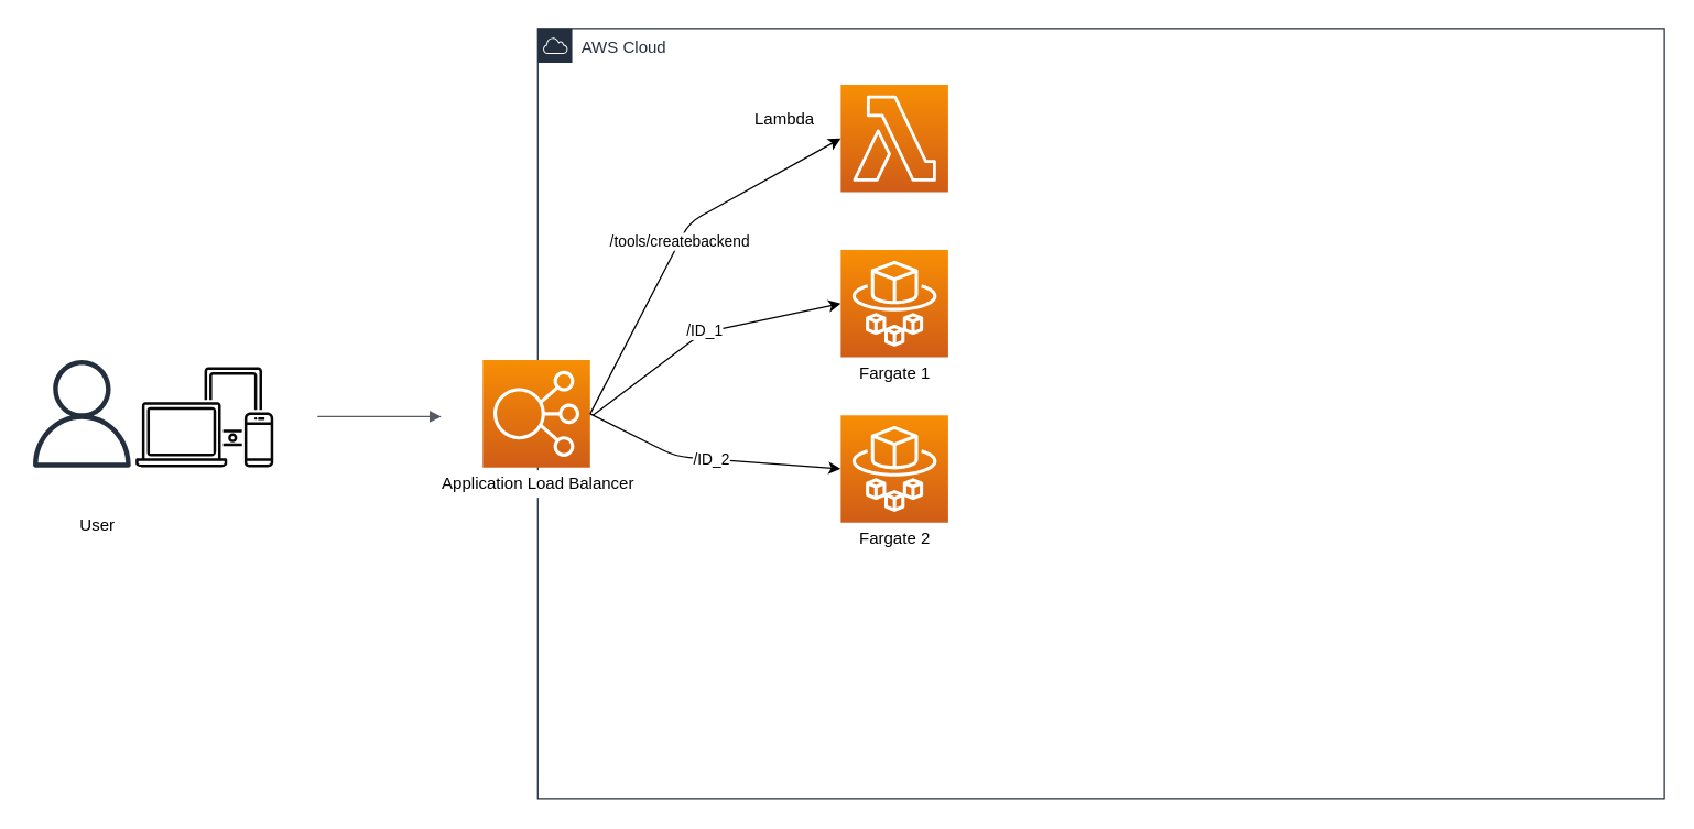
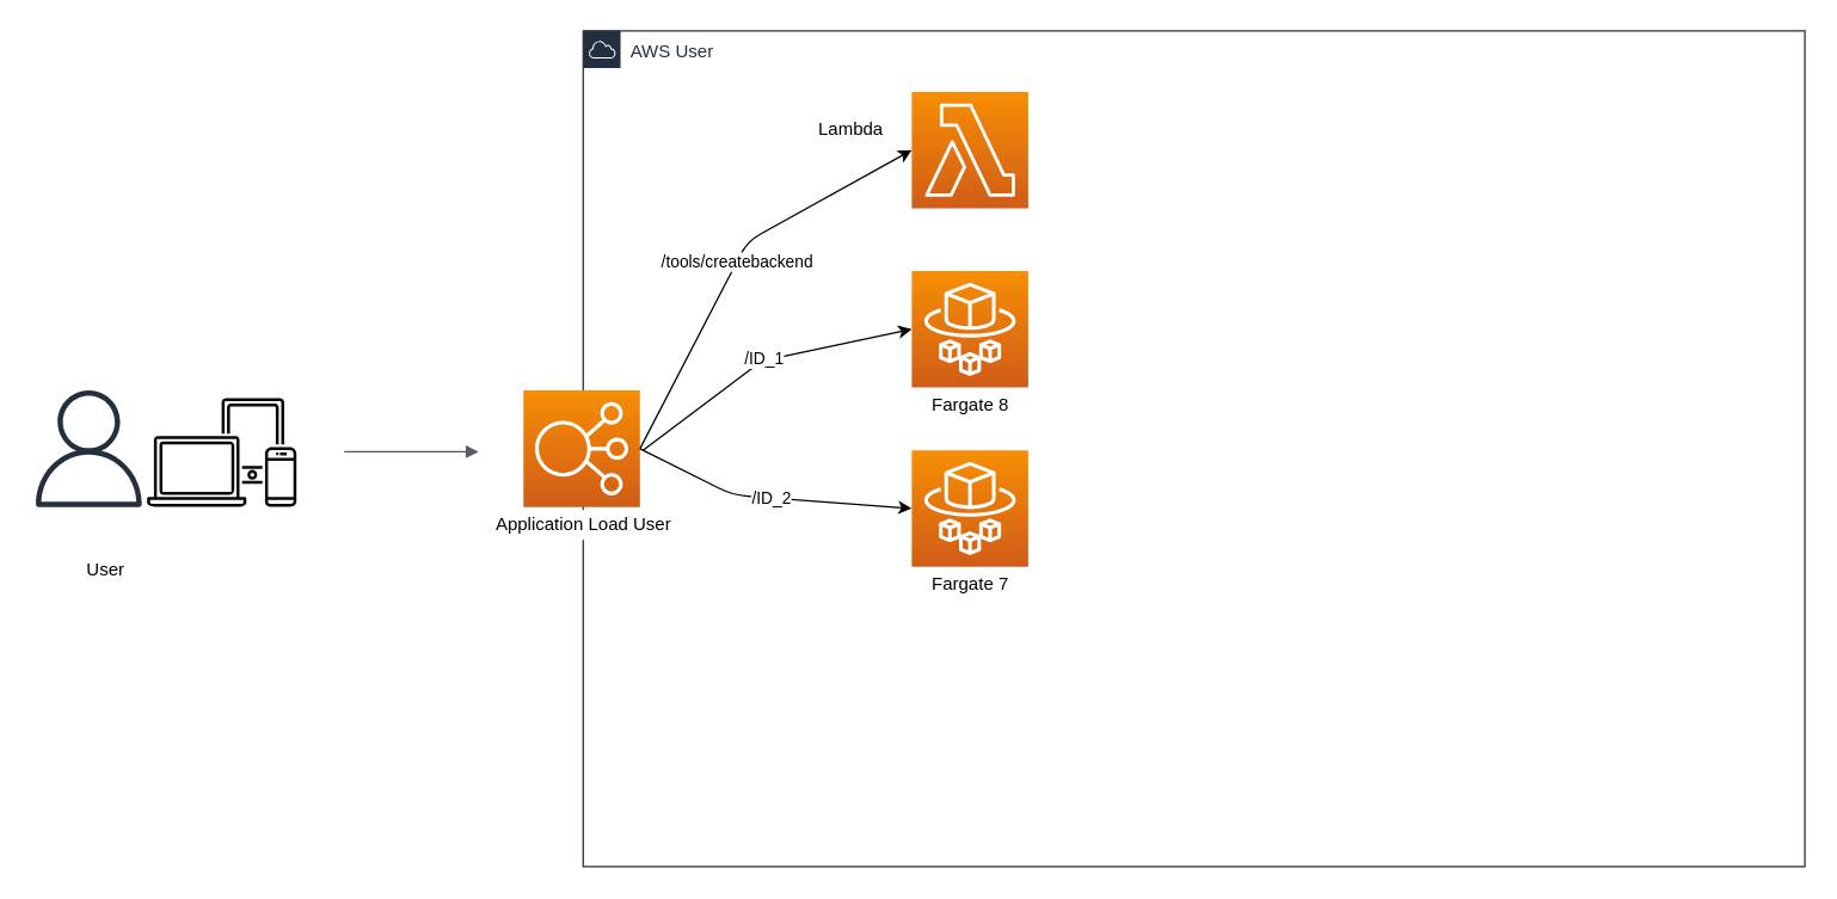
  <mxCell id="0" />
  <mxCell id="1" parent="0" />
  <mxCell id="2" value="" style="sketch=0;outlineConnect=0;fontColor=#232F3E;gradientColor=none;fillColor=#232F3D;strokeColor=none;dashed=0;verticalLabelPosition=bottom;verticalAlign=top;align=center;html=1;fontSize=12;fontStyle=0;aspect=fixed;pointerEvents=1;shape=mxgraph.aws4.user;" vertex="1" parent="1"><mxGeometry x="20" y="261" width="78" height="78" as="geometry" /></mxCell>
  <mxCell id="3" value="" style="sketch=0;outlineConnect=0;gradientColor=none;fontColor=#545B64;strokeColor=none;fillColor=#070708;dashed=0;verticalLabelPosition=bottom;verticalAlign=top;align=center;html=1;fontSize=12;fontStyle=0;aspect=fixed;shape=mxgraph.aws4.illustration_devices;pointerEvents=1" vertex="1" parent="1"><mxGeometry x="98" y="266" width="100" height="73" as="geometry" /></mxCell>
- <mxCell id="4" value="AWS Cloud" style="points=[[0,0],[0.25,0],[0.5,0],[0.75,0],[1,0],[1,0.25],[1,0.5],[1,0.75],[1,1],[0.75,1],[0.5,1],[0.25,1],[0,1],[0,0.75],[0,0.5],[0,0.25]];outlineConnect=0;gradientColor=none;html=1;whiteSpace=wrap;fontSize=12;fontStyle=0;container=1;pointerEvents=0;collapsible=0;recursiveResize=0;shape=mxgraph.aws4.group;grIcon=mxgraph.aws4.group_aws_cloud;strokeColor=#232F3E;fillColor=none;verticalAlign=top;align=left;spacingLeft=30;fontColor=#232F3E;dashed=0;" vertex="1" parent="1"><mxGeometry x="390" y="20" width="818" height="560" as="geometry" /></mxCell>
+ <mxCell id="4" value="AWS User" style="points=[[0,0],[0.25,0],[0.5,0],[0.75,0],[1,0],[1,0.25],[1,0.5],[1,0.75],[1,1],[0.75,1],[0.5,1],[0.25,1],[0,1],[0,0.75],[0,0.5],[0,0.25]];outlineConnect=0;gradientColor=none;html=1;whiteSpace=wrap;fontSize=12;fontStyle=0;container=1;pointerEvents=0;collapsible=0;recursiveResize=0;shape=mxgraph.aws4.group;grIcon=mxgraph.aws4.group_aws_cloud;strokeColor=#232F3E;fillColor=none;verticalAlign=top;align=left;spacingLeft=30;fontColor=#232F3E;dashed=0;" vertex="1" parent="1"><mxGeometry x="390" y="20" width="818" height="560" as="geometry" /></mxCell>
  <mxCell id="5" value="" style="sketch=0;points=[[0,0,0],[0.25,0,0],[0.5,0,0],[0.75,0,0],[1,0,0],[0,1,0],[0.25,1,0],[0.5,1,0],[0.75,1,0],[1,1,0],[0,0.25,0],[0,0.5,0],[0,0.75,0],[1,0.25,0],[1,0.5,0],[1,0.75,0]];outlineConnect=0;fontColor=#232F3E;gradientColor=#F78E04;gradientDirection=north;fillColor=#D05C17;strokeColor=#ffffff;dashed=0;verticalLabelPosition=bottom;verticalAlign=top;align=center;html=1;fontSize=12;fontStyle=0;aspect=fixed;shape=mxgraph.aws4.resourceIcon;resIcon=mxgraph.aws4.lambda;" vertex="1" parent="4"><mxGeometry x="220" y="41" width="78" height="78" as="geometry" /></mxCell>
- <mxCell id="6" value="Application Load Balancer" style="text;html=1;resizable=0;autosize=1;align=center;verticalAlign=middle;points=[];fillColor=default;strokeColor=none;rounded=0;sketch=0;" vertex="1" parent="4"><mxGeometry x="-80" y="321" width="160" height="20" as="geometry" /></mxCell>
+ <mxCell id="6" value="Application Load User" style="text;html=1;resizable=0;autosize=1;align=center;verticalAlign=middle;points=[];fillColor=default;strokeColor=none;rounded=0;sketch=0;" vertex="1" parent="4"><mxGeometry x="-80" y="321" width="160" height="20" as="geometry" /></mxCell>
  <mxCell id="7" value="" style="endArrow=classic;html=1;rounded=1;sketch=0;curved=0;entryX=0;entryY=0.5;entryDx=0;entryDy=0;entryPerimeter=0;" edge="1" parent="4" target="10"><mxGeometry relative="1" as="geometry"><mxPoint x="40" y="281" as="sourcePoint" /><mxPoint x="160" y="211" as="targetPoint" /><Array as="points"><mxPoint x="120" y="221" /></Array></mxGeometry></mxCell>
  <mxCell id="8" value="&lt;div&gt;/ID_1&lt;/div&gt;" style="edgeLabel;resizable=0;html=1;align=center;verticalAlign=middle;rounded=0;sketch=0;" connectable="0" vertex="1" parent="7"><mxGeometry relative="1" as="geometry"><mxPoint y="-1" as="offset" /></mxGeometry></mxCell>
  <mxCell id="9" value="" style="sketch=0;points=[[0,0,0],[0.25,0,0],[0.5,0,0],[0.75,0,0],[1,0,0],[0,1,0],[0.25,1,0],[0.5,1,0],[0.75,1,0],[1,1,0],[0,0.25,0],[0,0.5,0],[0,0.75,0],[1,0.25,0],[1,0.5,0],[1,0.75,0]];outlineConnect=0;fontColor=#232F3E;gradientColor=#F78E04;gradientDirection=north;fillColor=#D05C17;strokeColor=#ffffff;dashed=0;verticalLabelPosition=bottom;verticalAlign=top;align=center;html=1;fontSize=12;fontStyle=0;aspect=fixed;shape=mxgraph.aws4.resourceIcon;resIcon=mxgraph.aws4.fargate;" vertex="1" parent="4"><mxGeometry x="220" y="281" width="78" height="78" as="geometry" /></mxCell>
  <mxCell id="10" value="" style="sketch=0;points=[[0,0,0],[0.25,0,0],[0.5,0,0],[0.75,0,0],[1,0,0],[0,1,0],[0.25,1,0],[0.5,1,0],[0.75,1,0],[1,1,0],[0,0.25,0],[0,0.5,0],[0,0.75,0],[1,0.25,0],[1,0.5,0],[1,0.75,0]];outlineConnect=0;fontColor=#232F3E;gradientColor=#F78E04;gradientDirection=north;fillColor=#D05C17;strokeColor=#ffffff;dashed=0;verticalLabelPosition=bottom;verticalAlign=top;align=center;html=1;fontSize=12;fontStyle=0;aspect=fixed;shape=mxgraph.aws4.resourceIcon;resIcon=mxgraph.aws4.fargate;" vertex="1" parent="4"><mxGeometry x="220" y="161" width="78" height="78" as="geometry" /></mxCell>
  <mxCell id="11" value="Lambda" style="text;html=1;resizable=0;autosize=1;align=center;verticalAlign=middle;points=[];fillColor=default;strokeColor=none;rounded=0;sketch=0;" vertex="1" parent="4"><mxGeometry x="149" y="56" width="60" height="20" as="geometry" /></mxCell>
- <mxCell id="12" value="Fargate 1" style="text;html=1;resizable=0;autosize=1;align=center;verticalAlign=middle;points=[];fillColor=default;strokeColor=none;rounded=0;sketch=0;" vertex="1" parent="4"><mxGeometry x="224" y="241" width="70" height="20" as="geometry" /></mxCell>
- <mxCell id="13" value="Fargate 2" style="text;html=1;resizable=0;autosize=1;align=center;verticalAlign=middle;points=[];fillColor=default;strokeColor=none;rounded=0;sketch=0;" vertex="1" parent="4"><mxGeometry x="224" y="361" width="70" height="20" as="geometry" /></mxCell>
+ <mxCell id="12" value="Fargate 8" style="text;html=1;resizable=0;autosize=1;align=center;verticalAlign=middle;points=[];fillColor=default;strokeColor=none;rounded=0;sketch=0;" vertex="1" parent="4"><mxGeometry x="224" y="241" width="70" height="20" as="geometry" /></mxCell>
+ <mxCell id="13" value="Fargate 7" style="text;html=1;resizable=0;autosize=1;align=center;verticalAlign=middle;points=[];fillColor=default;strokeColor=none;rounded=0;sketch=0;" vertex="1" parent="4"><mxGeometry x="224" y="361" width="70" height="20" as="geometry" /></mxCell>
  <mxCell id="14" value="" style="shape=image;verticalLabelPosition=bottom;labelBackgroundColor=default;verticalAlign=top;aspect=fixed;imageAspect=0;image=https://upload.wikimedia.org/wikipedia/commons/thumb/3/3c/Flask_logo.svg/1200px-Flask_logo.svg.png;" vertex="1" parent="4"><mxGeometry x="306.5" y="171" width="81.57" height="32" as="geometry" /></mxCell>
  <mxCell id="15" value="" style="shape=image;verticalLabelPosition=bottom;labelBackgroundColor=default;verticalAlign=top;aspect=fixed;imageAspect=0;image=https://upload.wikimedia.org/wikipedia/commons/thumb/3/3c/Flask_logo.svg/1200px-Flask_logo.svg.png;" vertex="1" parent="4"><mxGeometry x="306.5" y="289" width="81.57" height="32" as="geometry" /></mxCell>
  <mxCell id="16" value="" style="sketch=0;points=[[0,0,0],[0.25,0,0],[0.5,0,0],[0.75,0,0],[1,0,0],[0,1,0],[0.25,1,0],[0.5,1,0],[0.75,1,0],[1,1,0],[0,0.25,0],[0,0.5,0],[0,0.75,0],[1,0.25,0],[1,0.5,0],[1,0.75,0]];outlineConnect=0;fontColor=#232F3E;gradientColor=#F78E04;gradientDirection=north;fillColor=#D05C17;strokeColor=#ffffff;dashed=0;verticalLabelPosition=bottom;verticalAlign=top;align=center;html=1;fontSize=12;fontStyle=0;aspect=fixed;shape=mxgraph.aws4.resourceIcon;resIcon=mxgraph.aws4.elastic_load_balancing;" vertex="1" parent="1"><mxGeometry x="350" y="261" width="78" height="78" as="geometry" /></mxCell>
  <mxCell id="17" value="" style="edgeStyle=orthogonalEdgeStyle;html=1;endArrow=block;elbow=vertical;startArrow=none;endFill=1;strokeColor=#545B64;rounded=0;" edge="1" parent="1"><mxGeometry width="100" relative="1" as="geometry"><mxPoint x="230" y="302" as="sourcePoint" /><mxPoint x="320" y="302" as="targetPoint" /><Array as="points"><mxPoint x="290" y="302" /><mxPoint x="290" y="302" /></Array></mxGeometry></mxCell>
  <mxCell id="18" value="" style="endArrow=classic;html=1;rounded=1;sketch=0;curved=0;exitX=1;exitY=0.5;exitDx=0;exitDy=0;exitPerimeter=0;entryX=0;entryY=0.5;entryDx=0;entryDy=0;entryPerimeter=0;" edge="1" parent="1" source="16" target="9"><mxGeometry relative="1" as="geometry"><mxPoint x="440" y="371" as="sourcePoint" /><mxPoint x="530" y="291" as="targetPoint" /><Array as="points"><mxPoint x="490" y="331" /></Array></mxGeometry></mxCell>
  <mxCell id="19" value="/ID_2" style="edgeLabel;resizable=0;html=1;align=center;verticalAlign=middle;rounded=0;sketch=0;" connectable="0" vertex="1" parent="18"><mxGeometry relative="1" as="geometry" /></mxCell>
  <mxCell id="20" value="" style="endArrow=classic;html=1;rounded=1;sketch=0;curved=0;exitX=1;exitY=0.5;exitDx=0;exitDy=0;exitPerimeter=0;entryX=0;entryY=0.5;entryDx=0;entryDy=0;entryPerimeter=0;" edge="1" parent="1" source="16" target="5"><mxGeometry relative="1" as="geometry"><mxPoint x="430" y="261" as="sourcePoint" /><mxPoint x="530" y="171" as="targetPoint" /><Array as="points"><mxPoint x="500" y="161" /></Array></mxGeometry></mxCell>
  <mxCell id="21" value="/tools/createbackend" style="edgeLabel;resizable=0;html=1;align=center;verticalAlign=middle;rounded=0;sketch=0;" connectable="0" vertex="1" parent="20"><mxGeometry relative="1" as="geometry" /></mxCell>
  <mxCell id="22" value="User" style="text;html=1;resizable=0;autosize=1;align=center;verticalAlign=middle;points=[];fillColor=default;strokeColor=none;rounded=0;sketch=0;" vertex="1" parent="1"><mxGeometry x="50" y="371" width="40" height="20" as="geometry" /></mxCell>
